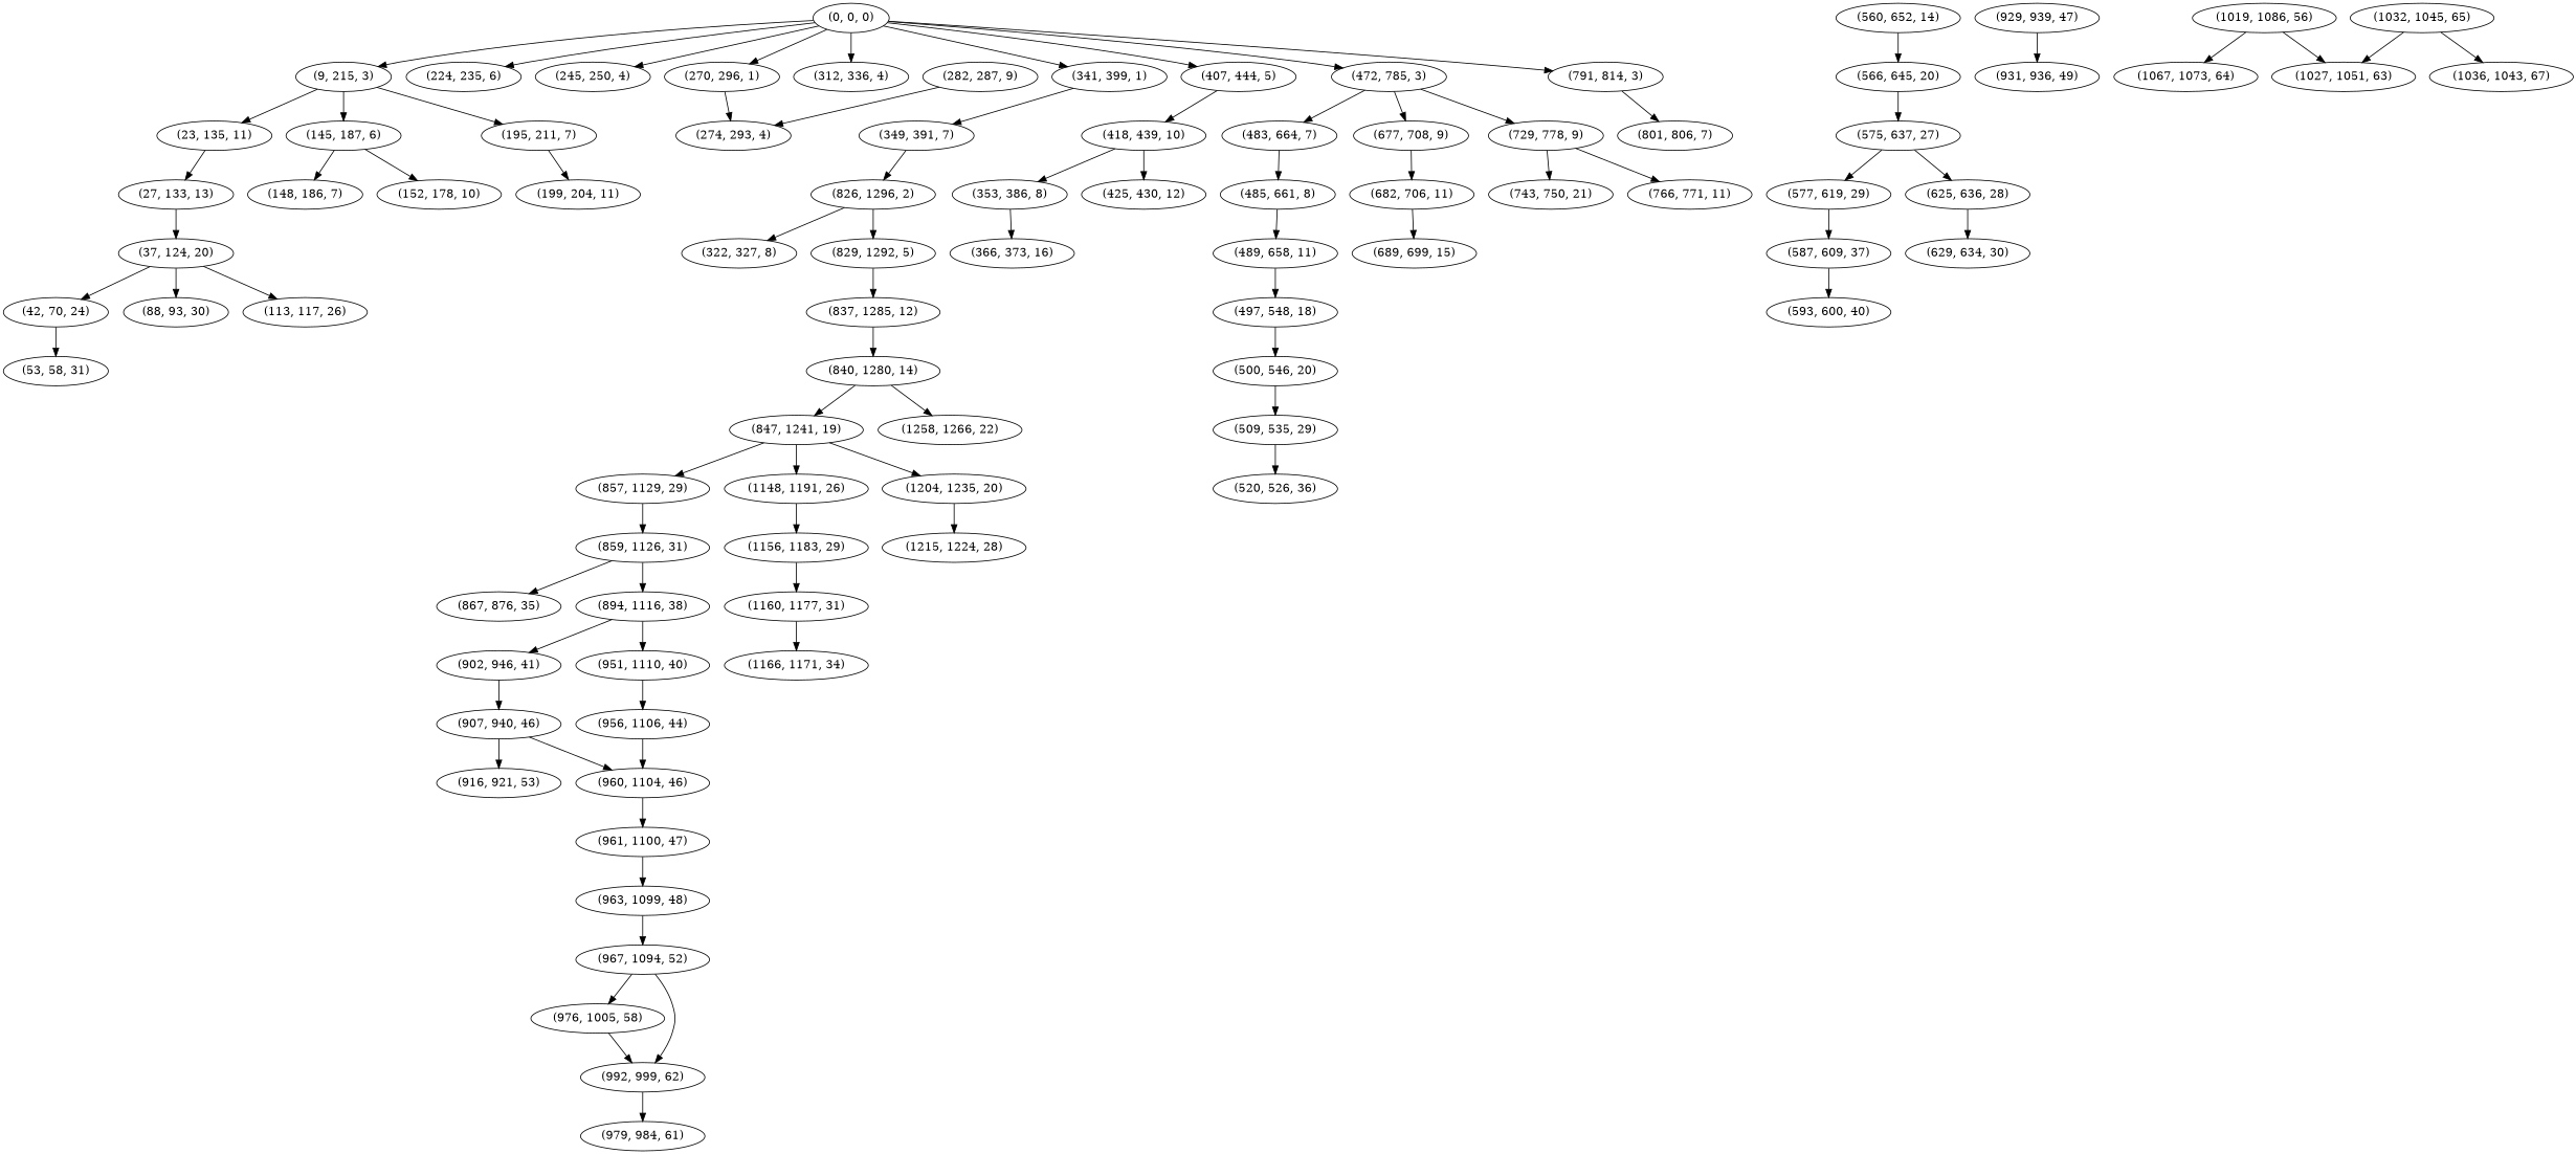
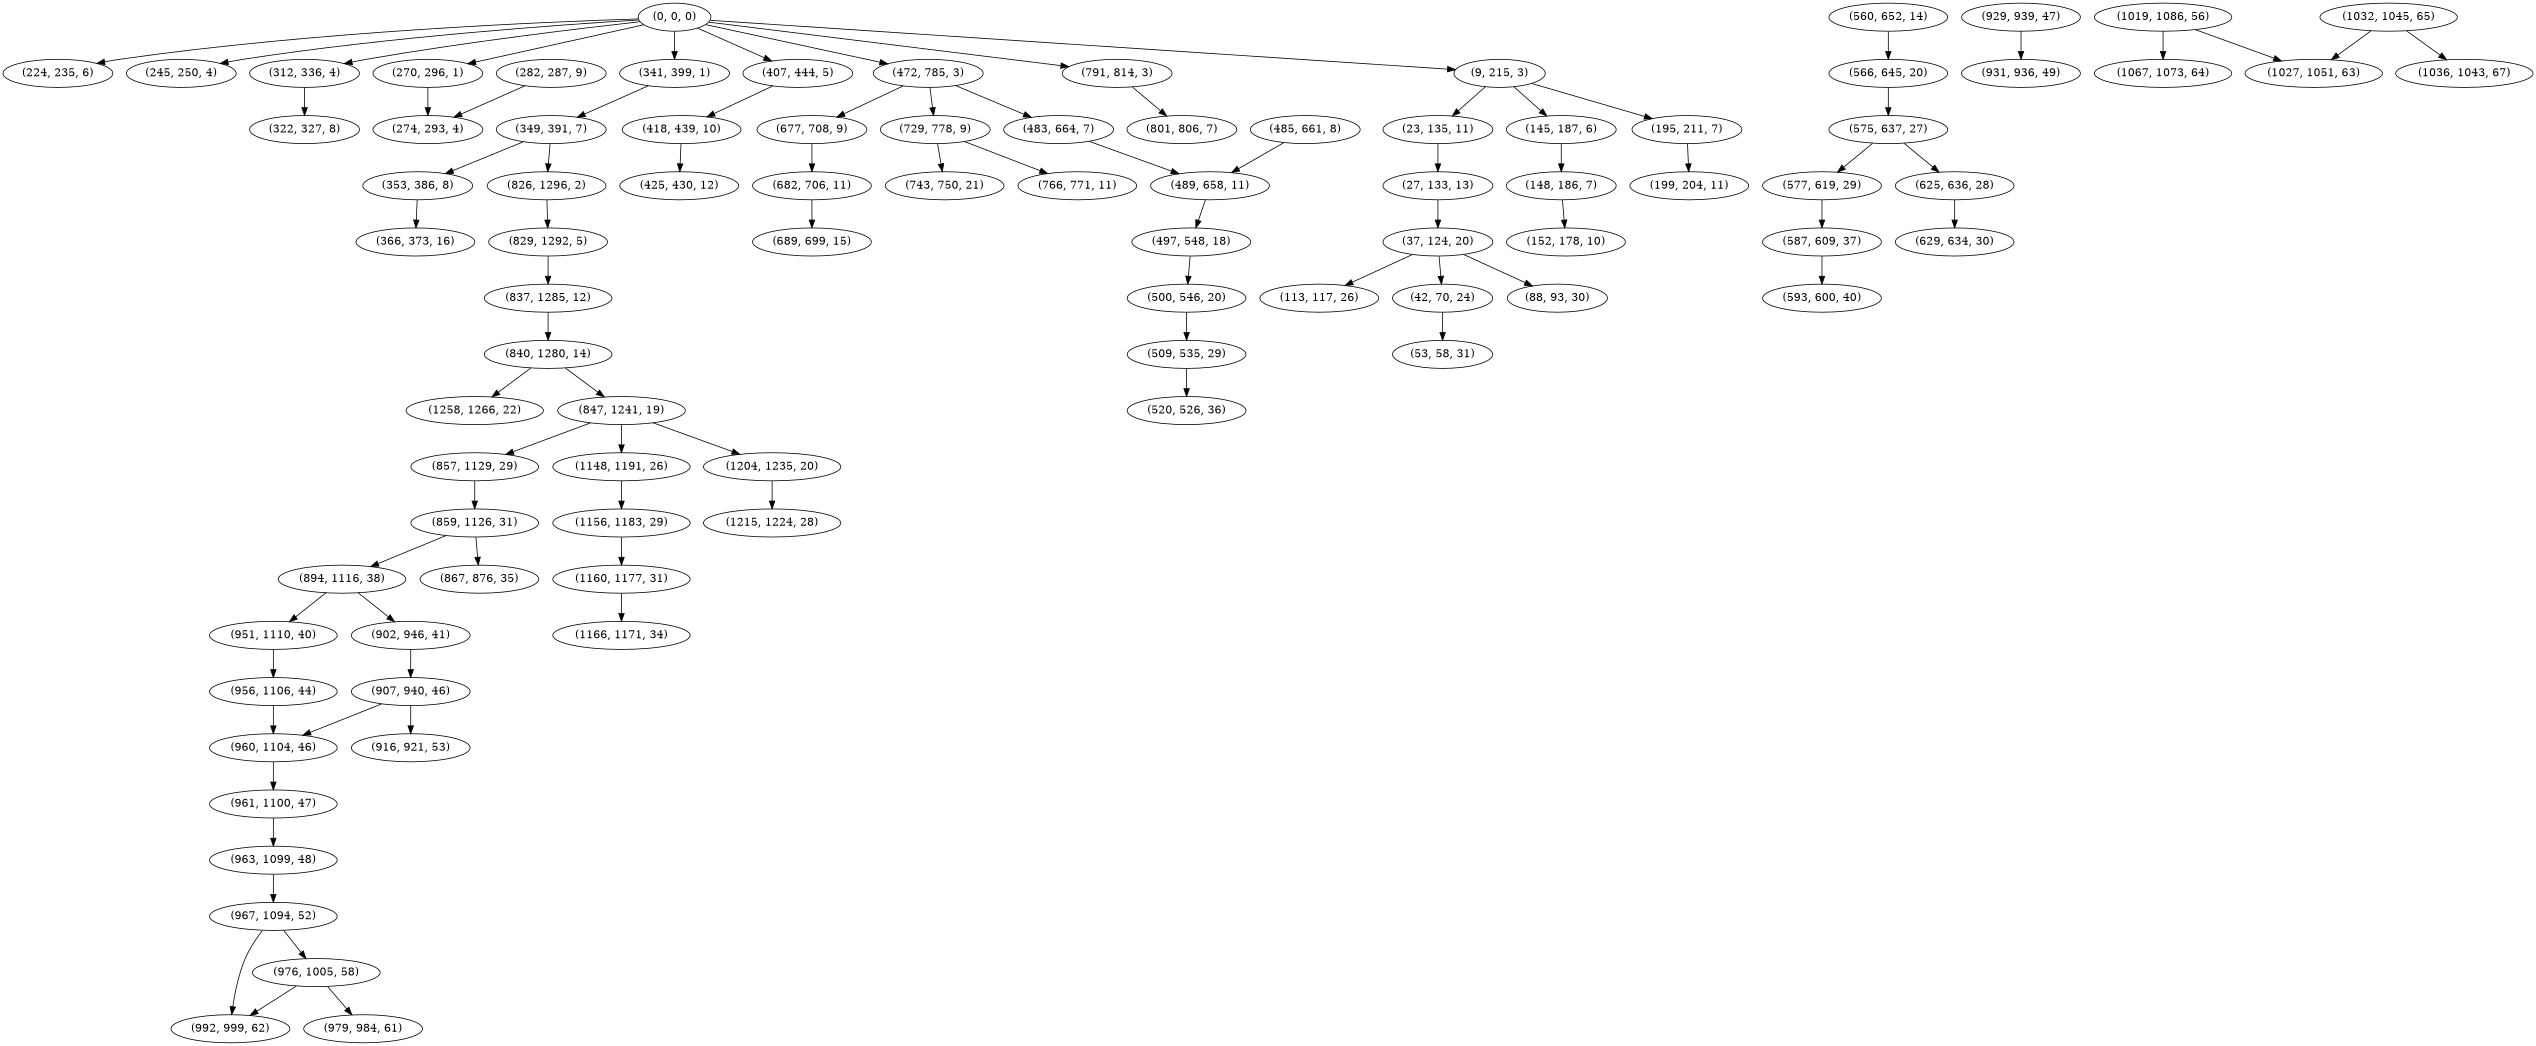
  digraph {
    "(0, 0, 0)"
    "(9, 215, 3)"
    "(224, 235, 6)"
    "(245, 250, 4)"
    "(270, 296, 1)"
    "(312, 336, 4)"
    "(341, 399, 1)"
    "(407, 444, 5)"
    "(472, 785, 3)"
    "(791, 814, 3)"
    "(23, 135, 11)"
    "(145, 187, 6)"
    "(195, 211, 7)"
    "(274, 293, 4)"
    "(322, 327, 8)"
    "(349, 391, 7)"
    "(418, 439, 10)"
    "(483, 664, 7)"
    "(677, 708, 9)"
    "(729, 778, 9)"
    "(801, 806, 7)"
    "(826, 1296, 2)"
    "(829, 1292, 5)"
    "(27, 133, 13)"
    "(148, 186, 7)"
    "(199, 204, 11)"
    "(37, 124, 20)"
    "(42, 70, 24)"
    "(88, 93, 30)"
    "(113, 117, 26)"
    "(53, 58, 31)"
    "(152, 178, 10)"
    "(282, 287, 9)"
    "(353, 386, 8)"
    "(366, 373, 16)"
    "(425, 430, 12)"
    "(485, 661, 8)"
    "(682, 706, 11)"
    "(743, 750, 21)"
    "(766, 771, 11)"
    "(489, 658, 11)"
    "(497, 548, 18)"
    "(500, 546, 20)"
    "(560, 652, 14)"
    "(566, 645, 20)"
    "(509, 535, 29)"
    "(520, 526, 36)"
    "(575, 637, 27)"
    "(577, 619, 29)"
    "(625, 636, 28)"
    "(587, 609, 37)"
    "(629, 634, 30)"
    "(593, 600, 40)"
    "(689, 699, 15)"
    "(837, 1285, 12)"
    "(840, 1280, 14)"
    "(847, 1241, 19)"
    "(1258, 1266, 22)"
    "(857, 1129, 29)"
    "(1148, 1191, 26)"
    "(1204, 1235, 20)"
    "(859, 1126, 31)"
    "(1156, 1183, 29)"
    "(1215, 1224, 28)"
    "(867, 876, 35)"
    "(894, 1116, 38)"
    "(902, 946, 41)"
    "(951, 1110, 40)"
    "(907, 940, 46)"
    "(956, 1106, 44)"
    "(916, 921, 53)"
    "(960, 1104, 46)"
    "(929, 939, 47)"
    "(931, 936, 49)"
    "(961, 1100, 47)"
    "(963, 1099, 48)"
    "(967, 1094, 52)"
    "(976, 1005, 58)"
    "(992, 999, 62)"
    "(979, 984, 61)"
    "(1019, 1086, 56)"
    "(1027, 1051, 63)"
    "(1067, 1073, 64)"
    "(1032, 1045, 65)"
    "(1036, 1043, 67)"
    "(1160, 1177, 31)"
    "(1166, 1171, 34)"
    "(0, 0, 0)" -> "(9, 215, 3)"
    "(0, 0, 0)" -> "(224, 235, 6)"
    "(0, 0, 0)" -> "(245, 250, 4)"
    "(0, 0, 0)" -> "(270, 296, 1)"
    "(0, 0, 0)" -> "(312, 336, 4)"
    "(0, 0, 0)" -> "(341, 399, 1)"
    "(0, 0, 0)" -> "(407, 444, 5)"
    "(0, 0, 0)" -> "(472, 785, 3)"
    "(0, 0, 0)" -> "(791, 814, 3)"
    "(9, 215, 3)" -> "(23, 135, 11)"
    "(9, 215, 3)" -> "(145, 187, 6)"
    "(9, 215, 3)" -> "(195, 211, 7)"
    "(270, 296, 1)" -> "(274, 293, 4)"
-   "(826, 1296, 2)" -> "(322, 327, 8)"
+   "(312, 336, 4)" -> "(322, 327, 8)"
    "(341, 399, 1)" -> "(349, 391, 7)"
    "(407, 444, 5)" -> "(418, 439, 10)"
    "(472, 785, 3)" -> "(483, 664, 7)"
    "(472, 785, 3)" -> "(677, 708, 9)"
    "(472, 785, 3)" -> "(729, 778, 9)"
    "(791, 814, 3)" -> "(801, 806, 7)"
    "(23, 135, 11)" -> "(27, 133, 13)"
    "(145, 187, 6)" -> "(148, 186, 7)"
    "(195, 211, 7)" -> "(199, 204, 11)"
    "(349, 391, 7)" -> "(826, 1296, 2)"
-   "(418, 439, 10)" -> "(353, 386, 8)"
+   "(349, 391, 7)" -> "(353, 386, 8)"
    "(418, 439, 10)" -> "(425, 430, 12)"
-   "(483, 664, 7)" -> "(485, 661, 8)"
+   "(483, 664, 7)" -> "(489, 658, 11)"
    "(677, 708, 9)" -> "(682, 706, 11)"
    "(729, 778, 9)" -> "(743, 750, 21)"
    "(729, 778, 9)" -> "(766, 771, 11)"
    "(826, 1296, 2)" -> "(829, 1292, 5)"
    "(829, 1292, 5)" -> "(837, 1285, 12)"
    "(27, 133, 13)" -> "(37, 124, 20)"
-   "(145, 187, 6)" -> "(152, 178, 10)"
+   "(148, 186, 7)" -> "(152, 178, 10)"
    "(37, 124, 20)" -> "(42, 70, 24)"
    "(37, 124, 20)" -> "(88, 93, 30)"
    "(37, 124, 20)" -> "(113, 117, 26)"
    "(42, 70, 24)" -> "(53, 58, 31)"
    "(282, 287, 9)" -> "(274, 293, 4)"
    "(353, 386, 8)" -> "(366, 373, 16)"
    "(485, 661, 8)" -> "(489, 658, 11)"
    "(682, 706, 11)" -> "(689, 699, 15)"
    "(489, 658, 11)" -> "(497, 548, 18)"
    "(497, 548, 18)" -> "(500, 546, 20)"
    "(500, 546, 20)" -> "(509, 535, 29)"
    "(560, 652, 14)" -> "(566, 645, 20)"
    "(566, 645, 20)" -> "(575, 637, 27)"
    "(509, 535, 29)" -> "(520, 526, 36)"
    "(575, 637, 27)" -> "(577, 619, 29)"
    "(575, 637, 27)" -> "(625, 636, 28)"
    "(577, 619, 29)" -> "(587, 609, 37)"
    "(625, 636, 28)" -> "(629, 634, 30)"
    "(587, 609, 37)" -> "(593, 600, 40)"
    "(837, 1285, 12)" -> "(840, 1280, 14)"
    "(840, 1280, 14)" -> "(847, 1241, 19)"
    "(840, 1280, 14)" -> "(1258, 1266, 22)"
    "(847, 1241, 19)" -> "(857, 1129, 29)"
    "(847, 1241, 19)" -> "(1148, 1191, 26)"
    "(847, 1241, 19)" -> "(1204, 1235, 20)"
    "(857, 1129, 29)" -> "(859, 1126, 31)"
    "(1148, 1191, 26)" -> "(1156, 1183, 29)"
    "(1204, 1235, 20)" -> "(1215, 1224, 28)"
    "(859, 1126, 31)" -> "(867, 876, 35)"
    "(859, 1126, 31)" -> "(894, 1116, 38)"
    "(1156, 1183, 29)" -> "(1160, 1177, 31)"
    "(894, 1116, 38)" -> "(902, 946, 41)"
    "(894, 1116, 38)" -> "(951, 1110, 40)"
    "(902, 946, 41)" -> "(907, 940, 46)"
    "(951, 1110, 40)" -> "(956, 1106, 44)"
    "(907, 940, 46)" -> "(916, 921, 53)"
    "(907, 940, 46)" -> "(960, 1104, 46)"
    "(956, 1106, 44)" -> "(960, 1104, 46)"
    "(960, 1104, 46)" -> "(961, 1100, 47)"
    "(929, 939, 47)" -> "(931, 936, 49)"
    "(961, 1100, 47)" -> "(963, 1099, 48)"
    "(963, 1099, 48)" -> "(967, 1094, 52)"
    "(967, 1094, 52)" -> "(976, 1005, 58)"
    "(967, 1094, 52)" -> "(992, 999, 62)"
    "(976, 1005, 58)" -> "(992, 999, 62)"
-   "(992, 999, 62)" -> "(979, 984, 61)"
+   "(976, 1005, 58)" -> "(979, 984, 61)"
    "(1019, 1086, 56)" -> "(1027, 1051, 63)"
    "(1019, 1086, 56)" -> "(1067, 1073, 64)"
    "(1032, 1045, 65)" -> "(1027, 1051, 63)"
    "(1032, 1045, 65)" -> "(1036, 1043, 67)"
    "(1160, 1177, 31)" -> "(1166, 1171, 34)"
  }
